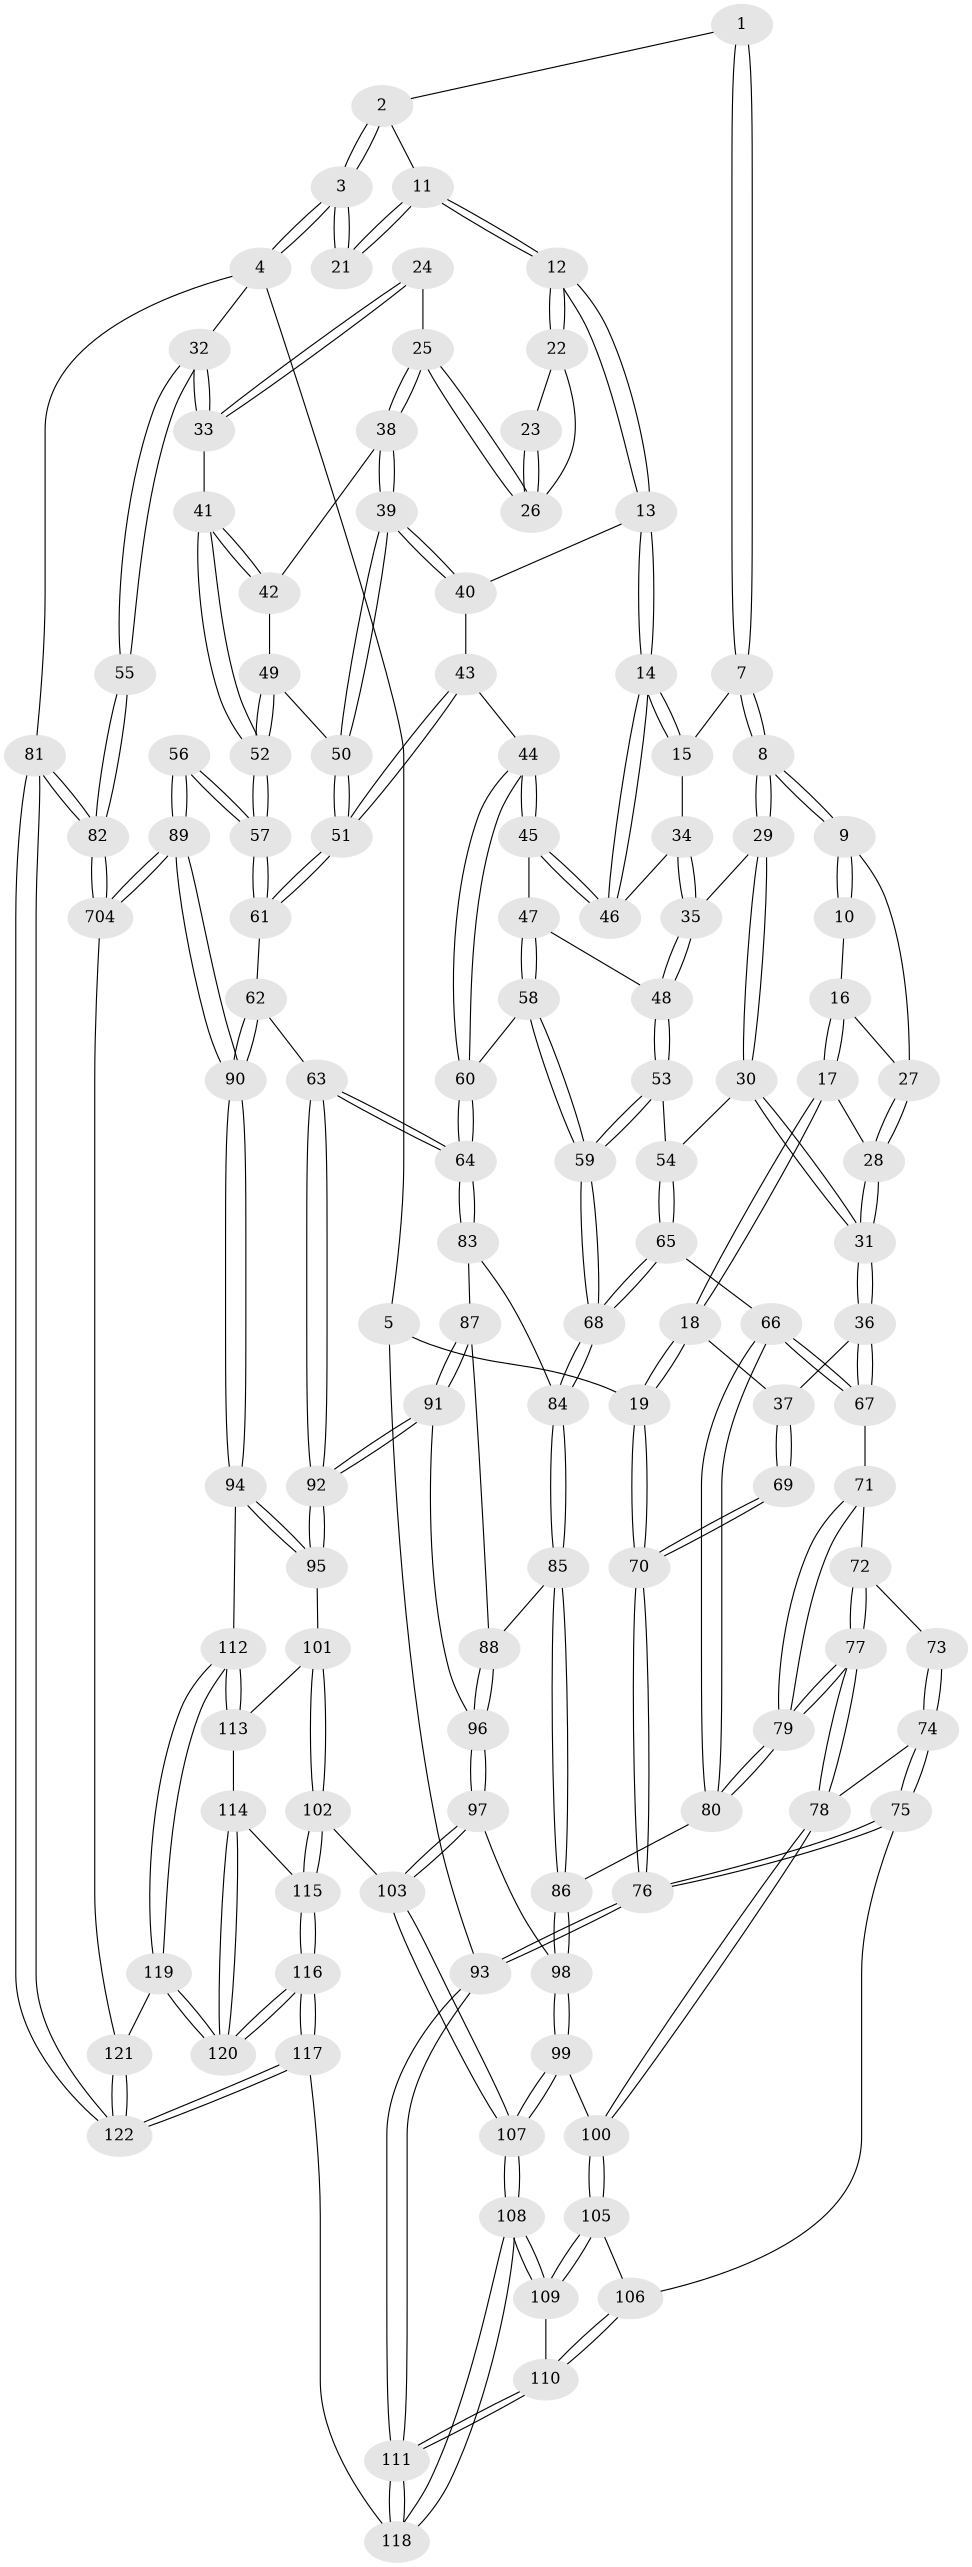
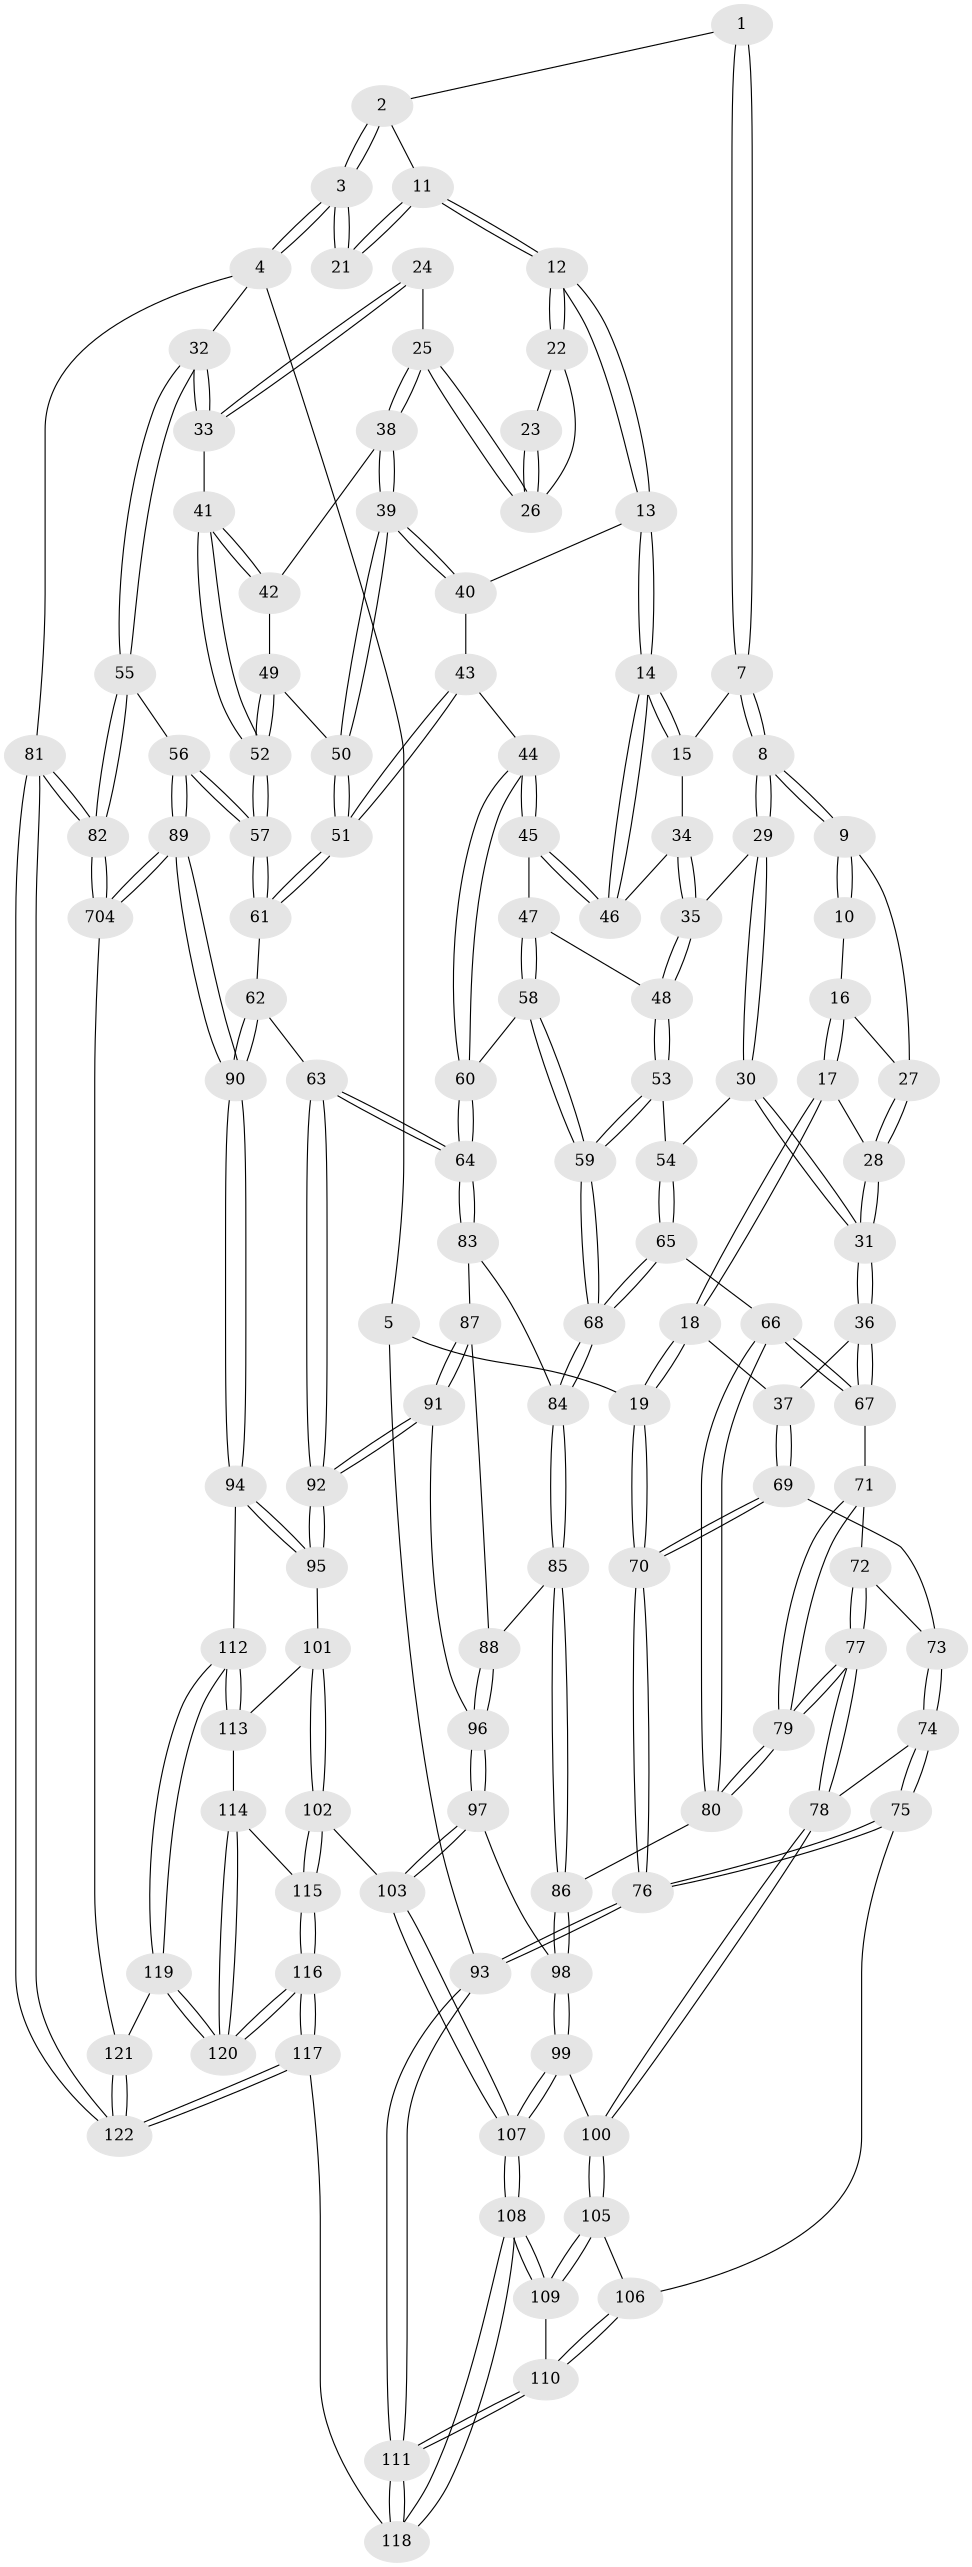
  graph {
    node [color=gray90 style=filled]
    1
    2
    7
    3
    11
    8
    15
    4
    21
    12
    5
    32
    81
    19
    93
    33
    55
    82
    122
    70
    111
    10
    16
    9
    29
    34
    27
    30
    35
    28
    17
    13
    22
    14
    40
    23
    26
    46
    43
    18
    37
    31
    69
    76
    24
    25
    38
    41
    39
    42
    36
    54
    48
    65
    67
    56
    52
    53
    71
    73
    50
    49
    51
    44
    57
    45
    60
    61
    47
    64
    58
    59
    62
    68
    66
    89
    n77 [label=704]
    90
    84
    83
    63
    92
    94
    95
    87
    80
    86
    72
    79
    85
    74
    77
    78
    75
    106
    100
    110
    105
    98
    121
    88
    91
    96
    99
    97
    112
    101
    118
    113
    119
    102
    103
    107
    108
    109
    115
    114
    116
    120
    117
    1 -- 2
    1 -- 7
    1 -- 7
    2 -- 3
    2 -- 3
    2 -- 11
    7 -- 8
    7 -- 8
    7 -- 15
    3 -- 4
    3 -- 4
    3 -- 21
    3 -- 21
    11 -- 21
    11 -- 21
    11 -- 12
    11 -- 12
    8 -- 9
    8 -- 9
    8 -- 29
    8 -- 29
    15 -- 34
    4 -- 5
    4 -- 32
    4 -- 81
    12 -- 13
    12 -- 13
    12 -- 22
    12 -- 22
    5 -- 19
    5 -- 93
    32 -- 33
    32 -- 33
    32 -- 55
    32 -- 55
    81 -- 82
    81 -- 82
    81 -- 122
    81 -- 122
    19 -- 70
    19 -- 70
    93 -- 111
    93 -- 111
    33 -- 41
    55 -- 82
    55 -- 82
+   55 -- 56
    82 -- n77
    82 -- n77
    70 -- 76
    70 -- 76
    111 -- 118
    111 -- 118
    10 -- 16
    16 -- 27
    16 -- 17
    16 -- 17
    9 -- 10
    9 -- 10
    9 -- 27
    29 -- 30
    29 -- 30
    29 -- 35
    34 -- 35
    34 -- 35
    34 -- 46
    27 -- 28
    27 -- 28
    30 -- 31
    30 -- 31
    30 -- 54
    35 -- 48
    35 -- 48
    28 -- 31
    28 -- 31
    17 -- 28
    17 -- 18
    17 -- 18
    13 -- 14
    13 -- 14
    13 -- 40
    22 -- 23
    22 -- 26
    14 -- 15
    14 -- 15
    14 -- 46
    14 -- 46
    40 -- 43
    23 -- 26
    23 -- 26
    43 -- 51
    43 -- 51
    43 -- 44
    18 -- 19
    18 -- 19
    18 -- 37
    37 -- 69
    37 -- 69
    31 -- 36
    31 -- 36
    69 -- 70
    69 -- 70
+   69 -- 73
    76 -- 93
    76 -- 93
    24 -- 33
    24 -- 33
    24 -- 25
    25 -- 26
    25 -- 26
    25 -- 38
    25 -- 38
    38 -- 39
    38 -- 39
    38 -- 42
    41 -- 42
    41 -- 42
    41 -- 52
    41 -- 52
    39 -- 40
    39 -- 40
    39 -- 50
    39 -- 50
    42 -- 49
    36 -- 37
    36 -- 67
    36 -- 67
    54 -- 65
    54 -- 65
    48 -- 53
    48 -- 53
    65 -- 68
    65 -- 68
    65 -- 66
    67 -- 71
    56 -- 57
    56 -- 57
    56 -- 89
    56 -- 89
    52 -- 57
    52 -- 57
    53 -- 54
    53 -- 59
    53 -- 59
    71 -- 72
    71 -- 79
    71 -- 79
    73 -- 74
    73 -- 74
    50 -- 51
    50 -- 51
    49 -- 52
    49 -- 52
    49 -- 50
    51 -- 61
    51 -- 61
    44 -- 45
    44 -- 45
    44 -- 60
    44 -- 60
    57 -- 61
    57 -- 61
    45 -- 46
    45 -- 46
    45 -- 47
    60 -- 64
    60 -- 64
    61 -- 62
    47 -- 48
    47 -- 58
    47 -- 58
    64 -- 83
    64 -- 83
    58 -- 60
    58 -- 59
    58 -- 59
    59 -- 68
    59 -- 68
    62 -- 90
    62 -- 90
    62 -- 63
    68 -- 84
    68 -- 84
    66 -- 67
    66 -- 67
    66 -- 80
    66 -- 80
    89 -- n77
    89 -- n77
    89 -- 90
    89 -- 90
    n77 -- 121
    90 -- 94
    90 -- 94
    84 -- 85
    84 -- 85
    83 -- 84
    83 -- 87
    63 -- 64
    63 -- 64
    63 -- 92
    63 -- 92
    92 -- 95
    92 -- 95
    94 -- 95
    94 -- 95
    94 -- 112
    95 -- 101
    87 -- 88
    87 -- 91
    87 -- 91
    80 -- 86
    86 -- 98
    86 -- 98
    72 -- 73
    72 -- 77
    72 -- 77
    79 -- 80
    79 -- 80
    85 -- 86
    85 -- 86
    85 -- 88
    74 -- 78
    74 -- 75
    74 -- 75
    77 -- 79
    77 -- 79
    77 -- 78
    77 -- 78
    78 -- 100
    78 -- 100
    75 -- 76
    75 -- 76
    75 -- 106
    106 -- 110
    106 -- 110
    100 -- 105
    100 -- 105
    110 -- 111
    110 -- 111
    105 -- 106
    105 -- 109
    105 -- 109
    98 -- 99
    98 -- 99
    121 -- 122
    121 -- 122
    88 -- 96
    88 -- 96
    91 -- 92
    91 -- 92
    91 -- 96
    96 -- 97
    96 -- 97
    99 -- 100
    99 -- 107
    99 -- 107
    97 -- 98
    97 -- 103
    97 -- 103
    112 -- 113
    112 -- 113
    112 -- 119
    112 -- 119
    101 -- 113
    101 -- 102
    101 -- 102
    113 -- 114
    119 -- 121
    119 -- 120
    119 -- 120
    102 -- 103
    102 -- 115
    102 -- 115
    103 -- 107
    103 -- 107
    107 -- 108
    107 -- 108
    108 -- 118
    108 -- 118
    108 -- 109
    108 -- 109
    109 -- 110
    115 -- 116
    115 -- 116
    114 -- 115
    114 -- 120
    114 -- 120
    116 -- 120
    116 -- 120
    116 -- 117
    116 -- 117
    117 -- 122
    117 -- 122
    117 -- 118
  }
